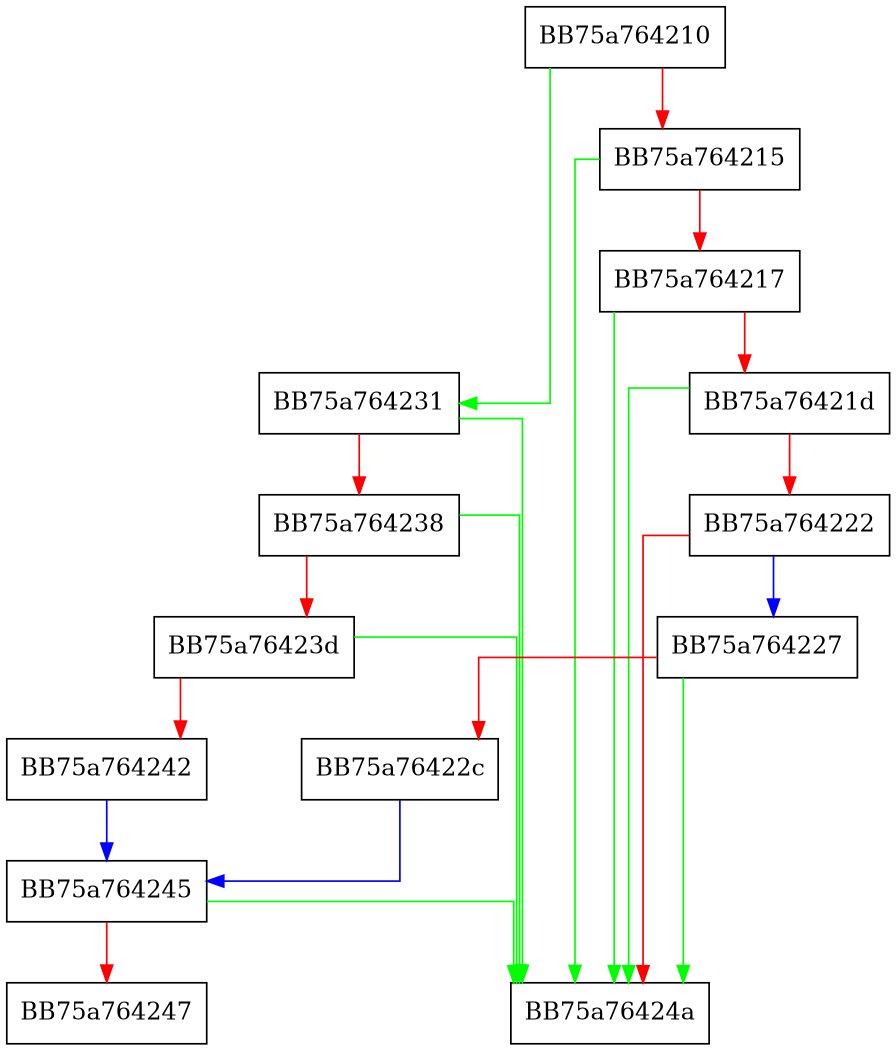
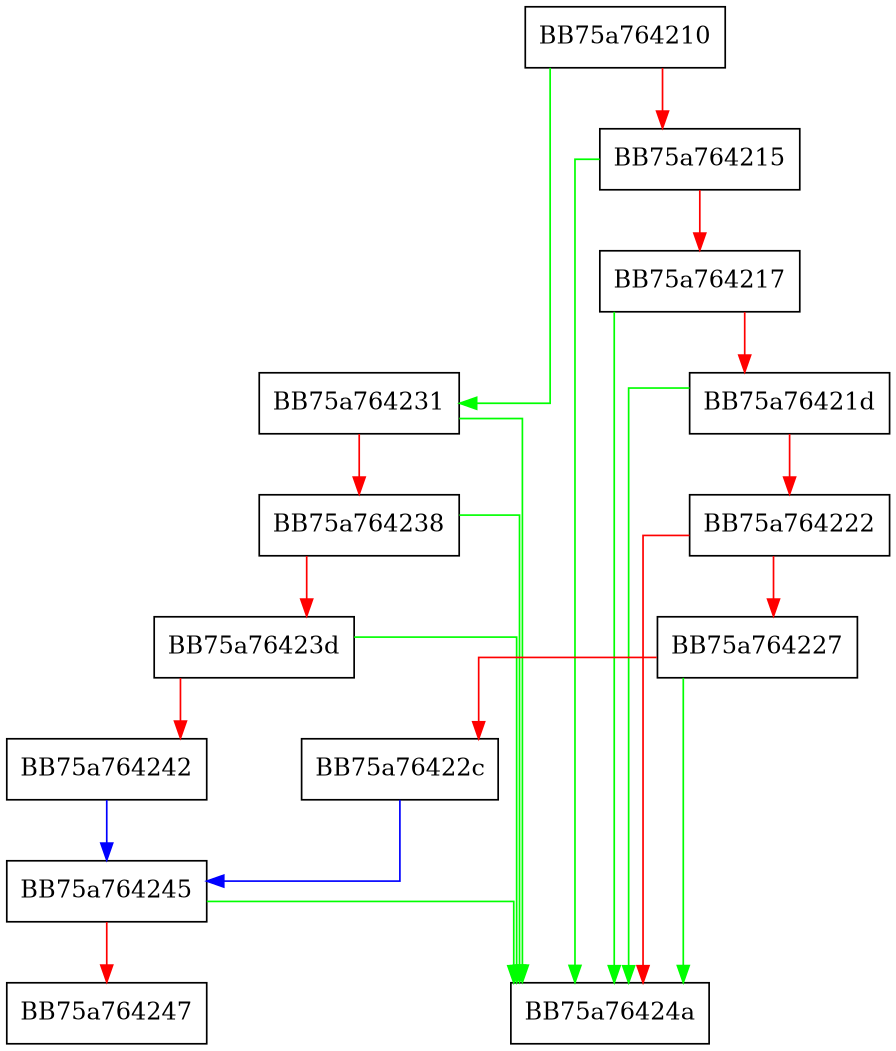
  digraph {
    splines=ortho
    node [shape=box]
    edge [color=red]
    BB75a764210
    BB75a764231
    BB75a764215
    BB75a76424a
    BB75a764238
    BB75a764217
    BB75a76423d
    BB75a76421d
    BB75a764222
    BB75a764227
    BB75a76422c
    BB75a764245
    BB75a764247
    BB75a764242
    BB75a764210 -> BB75a764231 [color=green]
    BB75a764210 -> BB75a764215
    BB75a764231 -> BB75a76424a [color=green]
    BB75a764231 -> BB75a764238
    BB75a764215 -> BB75a76424a [color=green]
    BB75a764215 -> BB75a764217
    BB75a764238 -> BB75a76424a [color=green]
    BB75a764238 -> BB75a76423d
    BB75a764217 -> BB75a76424a [color=green]
    BB75a764217 -> BB75a76421d
    BB75a76423d -> BB75a76424a [color=green]
    BB75a76423d -> BB75a764242
    BB75a76421d -> BB75a76424a [color=green]
    BB75a76421d -> BB75a764222
    BB75a764222 -> BB75a76424a
-   BB75a764222 -> BB75a764227 [color=blue]
+   BB75a764222 -> BB75a764227
    BB75a764227 -> BB75a76424a [color=green]
    BB75a764227 -> BB75a76422c
    BB75a76422c -> BB75a764245 [color=blue]
    BB75a764245 -> BB75a76424a [color=green]
    BB75a764245 -> BB75a764247
    BB75a764242 -> BB75a764245 [color=blue]
  }
